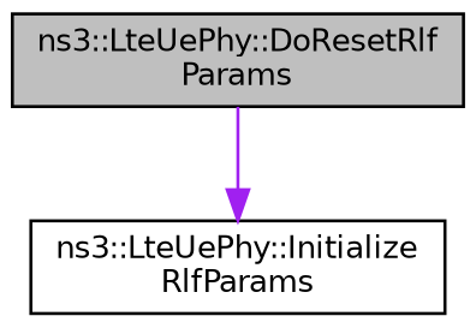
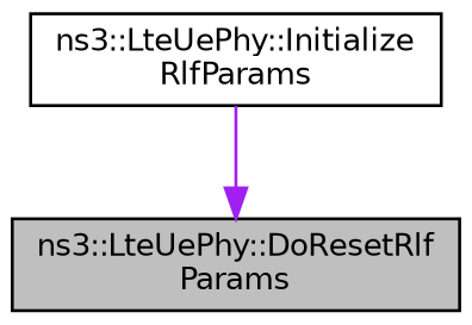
  digraph {
    rankdir=TB
    node [color=black fontname=Helvetica fontsize=10 shape=record style=filled]
    n1 [fillcolor=grey75 fontcolor=black height=0.2 label="ns3::LteUePhy::DoResetRlf\lParams" width=0.4]
    n2 [fillcolor=white height=0.2 label="ns3::LteUePhy::Initialize\lRlfParams" width=0.4]
-   n1 -> n2 [color=purple fontname=Helvetica fontsize=10 labelfontname=Helvetica labelfontsize=10 style=solid]
+   n2 -> n1 [color=purple fontname=Helvetica fontsize=10 labelfontname=Helvetica labelfontsize=10 style=solid]
  }
